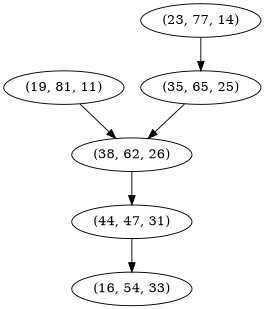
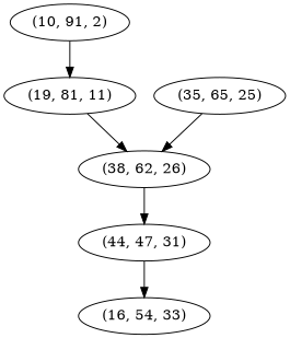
  digraph {
+   "(10, 91, 2)"
    "(19, 81, 11)"
    "(38, 62, 26)"
-   "(23, 77, 14)"
    "(35, 65, 25)"
    n6 [label="(44, 47, 31)"]
    n7 [label="(16, 54, 33)"]
+   "(10, 91, 2)" -> "(19, 81, 11)"
    "(19, 81, 11)" -> "(38, 62, 26)"
    "(38, 62, 26)" -> n6
-   "(23, 77, 14)" -> "(35, 65, 25)"
    "(35, 65, 25)" -> "(38, 62, 26)"
    n6 -> n7
  }
